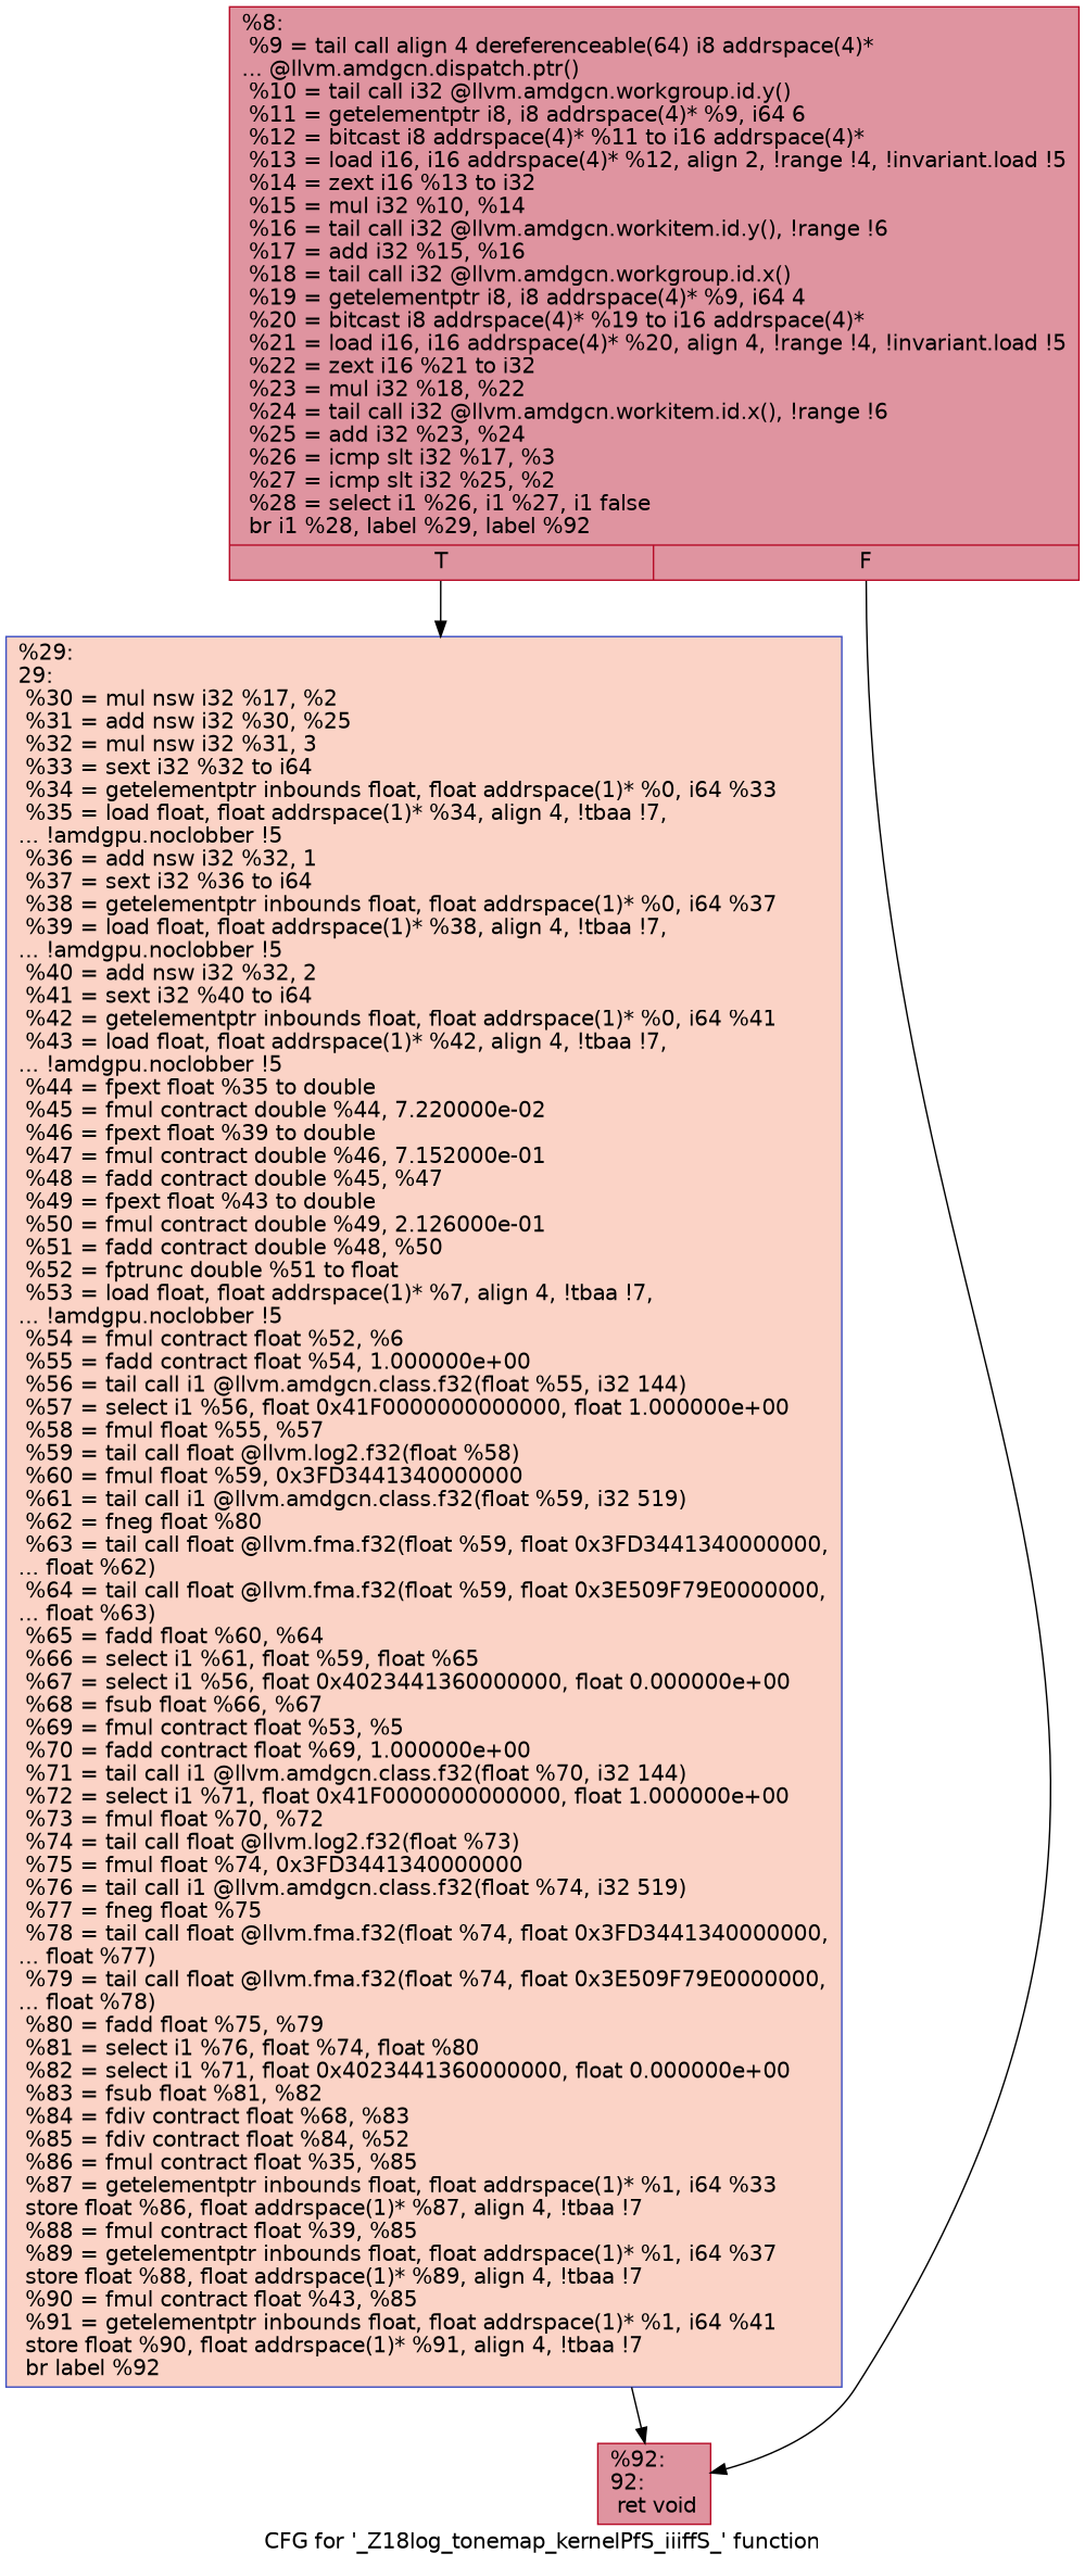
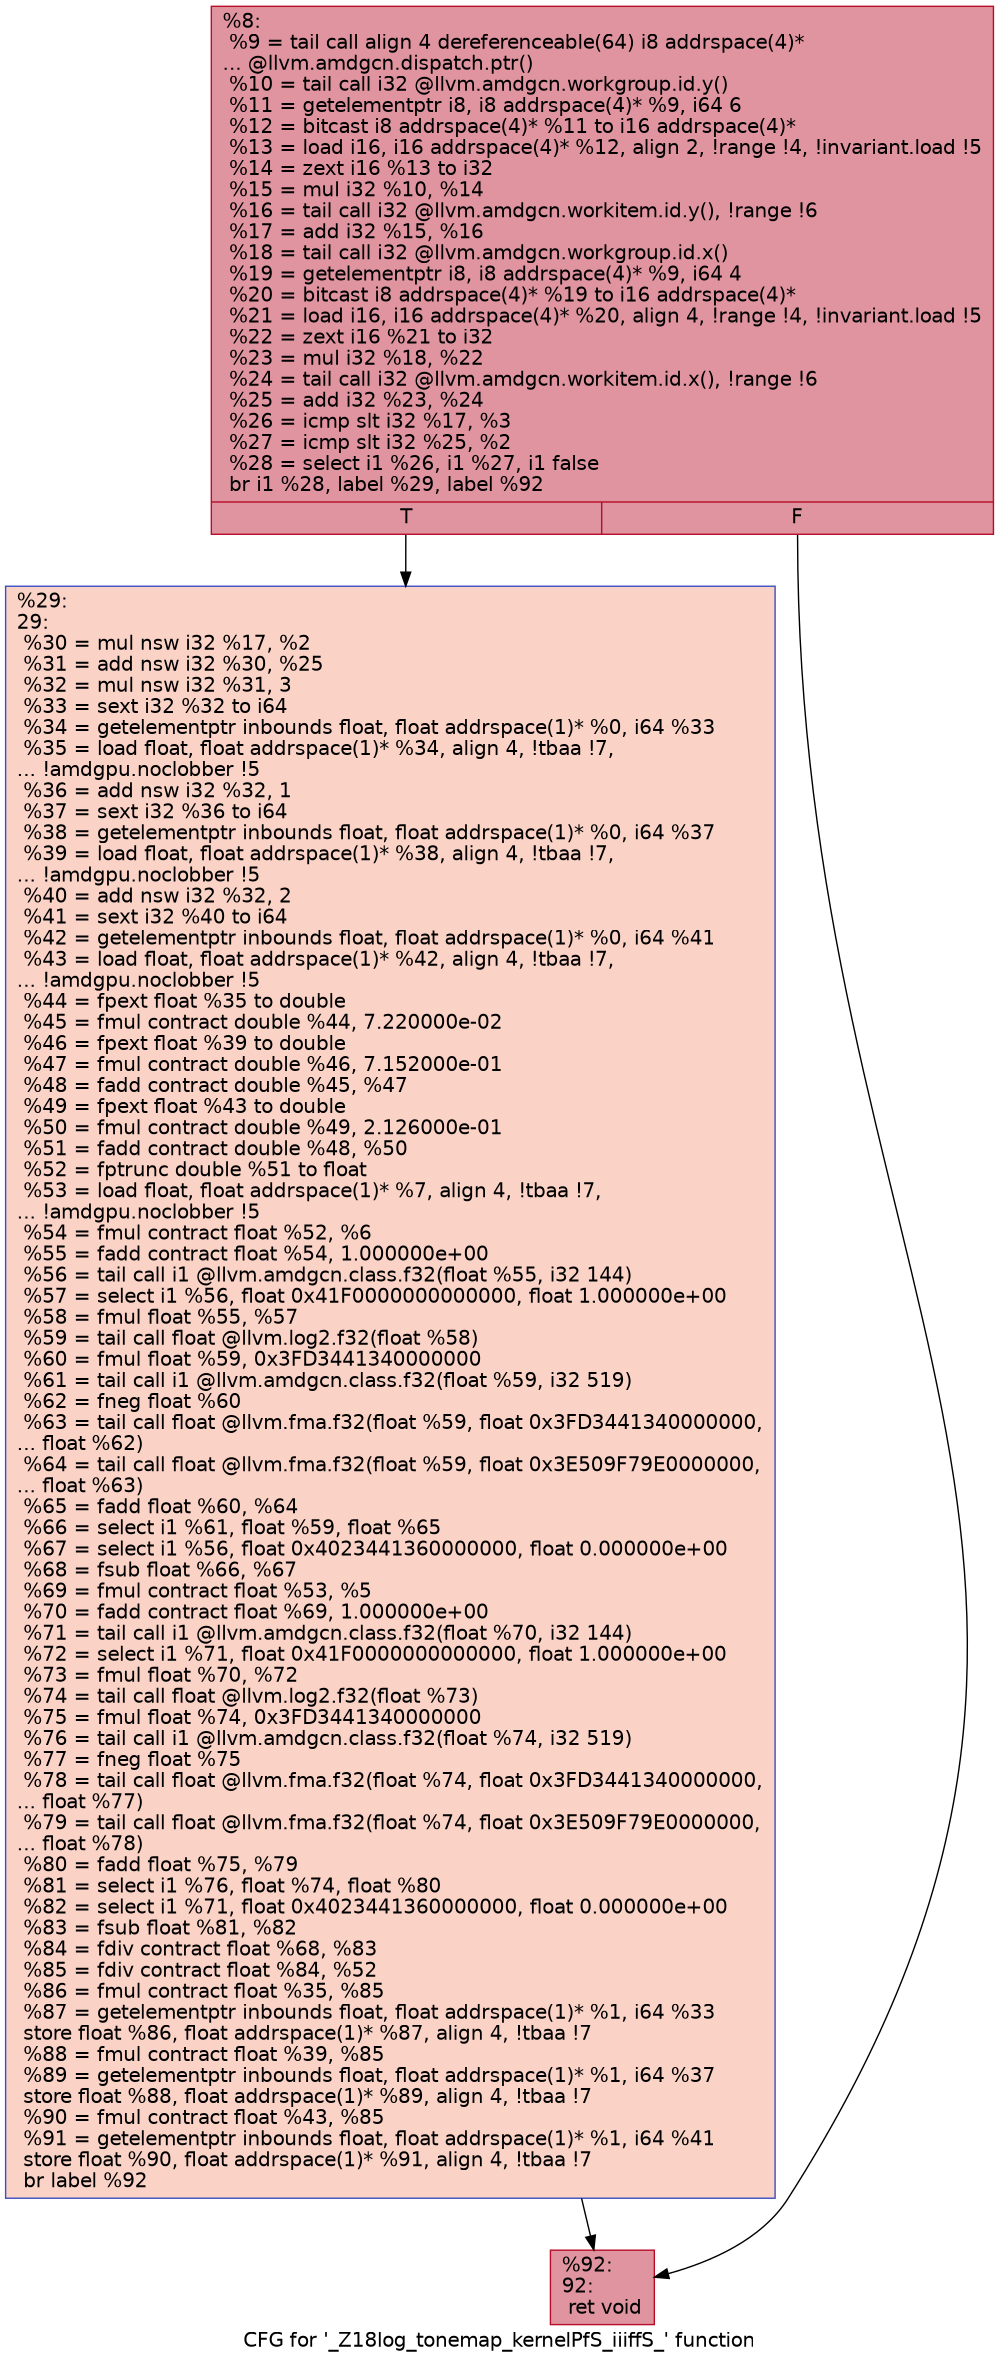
  digraph {
    label="CFG for '_Z18log_tonemap_kernelPfS_iiiffS_' function"
    fontname="DejaVu Sans"
    node [color="#b70d28ff" fillcolor="#b70d2870" shape=record style=filled fontname="DejaVu Sans"]
    edge [fontname="DejaVu Sans"]
    n1 [label="{%8:\l  %9 = tail call align 4 dereferenceable(64) i8 addrspace(4)*\l... @llvm.amdgcn.dispatch.ptr()\l  %10 = tail call i32 @llvm.amdgcn.workgroup.id.y()\l  %11 = getelementptr i8, i8 addrspace(4)* %9, i64 6\l  %12 = bitcast i8 addrspace(4)* %11 to i16 addrspace(4)*\l  %13 = load i16, i16 addrspace(4)* %12, align 2, !range !4, !invariant.load !5\l  %14 = zext i16 %13 to i32\l  %15 = mul i32 %10, %14\l  %16 = tail call i32 @llvm.amdgcn.workitem.id.y(), !range !6\l  %17 = add i32 %15, %16\l  %18 = tail call i32 @llvm.amdgcn.workgroup.id.x()\l  %19 = getelementptr i8, i8 addrspace(4)* %9, i64 4\l  %20 = bitcast i8 addrspace(4)* %19 to i16 addrspace(4)*\l  %21 = load i16, i16 addrspace(4)* %20, align 4, !range !4, !invariant.load !5\l  %22 = zext i16 %21 to i32\l  %23 = mul i32 %18, %22\l  %24 = tail call i32 @llvm.amdgcn.workitem.id.x(), !range !6\l  %25 = add i32 %23, %24\l  %26 = icmp slt i32 %17, %3\l  %27 = icmp slt i32 %25, %2\l  %28 = select i1 %26, i1 %27, i1 false\l  br i1 %28, label %29, label %92\l|{<s0>T|<s1>F}}"]
-   n2 [color="#3d50c3ff" fillcolor="#f59c7d70" label="{%29:\l29:                                               \l  %30 = mul nsw i32 %17, %2\l  %31 = add nsw i32 %30, %25\l  %32 = mul nsw i32 %31, 3\l  %33 = sext i32 %32 to i64\l  %34 = getelementptr inbounds float, float addrspace(1)* %0, i64 %33\l  %35 = load float, float addrspace(1)* %34, align 4, !tbaa !7,\l... !amdgpu.noclobber !5\l  %36 = add nsw i32 %32, 1\l  %37 = sext i32 %36 to i64\l  %38 = getelementptr inbounds float, float addrspace(1)* %0, i64 %37\l  %39 = load float, float addrspace(1)* %38, align 4, !tbaa !7,\l... !amdgpu.noclobber !5\l  %40 = add nsw i32 %32, 2\l  %41 = sext i32 %40 to i64\l  %42 = getelementptr inbounds float, float addrspace(1)* %0, i64 %41\l  %43 = load float, float addrspace(1)* %42, align 4, !tbaa !7,\l... !amdgpu.noclobber !5\l  %44 = fpext float %35 to double\l  %45 = fmul contract double %44, 7.220000e-02\l  %46 = fpext float %39 to double\l  %47 = fmul contract double %46, 7.152000e-01\l  %48 = fadd contract double %45, %47\l  %49 = fpext float %43 to double\l  %50 = fmul contract double %49, 2.126000e-01\l  %51 = fadd contract double %48, %50\l  %52 = fptrunc double %51 to float\l  %53 = load float, float addrspace(1)* %7, align 4, !tbaa !7,\l... !amdgpu.noclobber !5\l  %54 = fmul contract float %52, %6\l  %55 = fadd contract float %54, 1.000000e+00\l  %56 = tail call i1 @llvm.amdgcn.class.f32(float %55, i32 144)\l  %57 = select i1 %56, float 0x41F0000000000000, float 1.000000e+00\l  %58 = fmul float %55, %57\l  %59 = tail call float @llvm.log2.f32(float %58)\l  %60 = fmul float %59, 0x3FD3441340000000\l  %61 = tail call i1 @llvm.amdgcn.class.f32(float %59, i32 519)\l  %62 = fneg float %80\l  %63 = tail call float @llvm.fma.f32(float %59, float 0x3FD3441340000000,\l... float %62)\l  %64 = tail call float @llvm.fma.f32(float %59, float 0x3E509F79E0000000,\l... float %63)\l  %65 = fadd float %60, %64\l  %66 = select i1 %61, float %59, float %65\l  %67 = select i1 %56, float 0x4023441360000000, float 0.000000e+00\l  %68 = fsub float %66, %67\l  %69 = fmul contract float %53, %5\l  %70 = fadd contract float %69, 1.000000e+00\l  %71 = tail call i1 @llvm.amdgcn.class.f32(float %70, i32 144)\l  %72 = select i1 %71, float 0x41F0000000000000, float 1.000000e+00\l  %73 = fmul float %70, %72\l  %74 = tail call float @llvm.log2.f32(float %73)\l  %75 = fmul float %74, 0x3FD3441340000000\l  %76 = tail call i1 @llvm.amdgcn.class.f32(float %74, i32 519)\l  %77 = fneg float %75\l  %78 = tail call float @llvm.fma.f32(float %74, float 0x3FD3441340000000,\l... float %77)\l  %79 = tail call float @llvm.fma.f32(float %74, float 0x3E509F79E0000000,\l... float %78)\l  %80 = fadd float %75, %79\l  %81 = select i1 %76, float %74, float %80\l  %82 = select i1 %71, float 0x4023441360000000, float 0.000000e+00\l  %83 = fsub float %81, %82\l  %84 = fdiv contract float %68, %83\l  %85 = fdiv contract float %84, %52\l  %86 = fmul contract float %35, %85\l  %87 = getelementptr inbounds float, float addrspace(1)* %1, i64 %33\l  store float %86, float addrspace(1)* %87, align 4, !tbaa !7\l  %88 = fmul contract float %39, %85\l  %89 = getelementptr inbounds float, float addrspace(1)* %1, i64 %37\l  store float %88, float addrspace(1)* %89, align 4, !tbaa !7\l  %90 = fmul contract float %43, %85\l  %91 = getelementptr inbounds float, float addrspace(1)* %1, i64 %41\l  store float %90, float addrspace(1)* %91, align 4, !tbaa !7\l  br label %92\l}"]
+   n2 [color="#3d50c3ff" fillcolor="#f59c7d70" label="{%29:\l29:                                               \l  %30 = mul nsw i32 %17, %2\l  %31 = add nsw i32 %30, %25\l  %32 = mul nsw i32 %31, 3\l  %33 = sext i32 %32 to i64\l  %34 = getelementptr inbounds float, float addrspace(1)* %0, i64 %33\l  %35 = load float, float addrspace(1)* %34, align 4, !tbaa !7,\l... !amdgpu.noclobber !5\l  %36 = add nsw i32 %32, 1\l  %37 = sext i32 %36 to i64\l  %38 = getelementptr inbounds float, float addrspace(1)* %0, i64 %37\l  %39 = load float, float addrspace(1)* %38, align 4, !tbaa !7,\l... !amdgpu.noclobber !5\l  %40 = add nsw i32 %32, 2\l  %41 = sext i32 %40 to i64\l  %42 = getelementptr inbounds float, float addrspace(1)* %0, i64 %41\l  %43 = load float, float addrspace(1)* %42, align 4, !tbaa !7,\l... !amdgpu.noclobber !5\l  %44 = fpext float %35 to double\l  %45 = fmul contract double %44, 7.220000e-02\l  %46 = fpext float %39 to double\l  %47 = fmul contract double %46, 7.152000e-01\l  %48 = fadd contract double %45, %47\l  %49 = fpext float %43 to double\l  %50 = fmul contract double %49, 2.126000e-01\l  %51 = fadd contract double %48, %50\l  %52 = fptrunc double %51 to float\l  %53 = load float, float addrspace(1)* %7, align 4, !tbaa !7,\l... !amdgpu.noclobber !5\l  %54 = fmul contract float %52, %6\l  %55 = fadd contract float %54, 1.000000e+00\l  %56 = tail call i1 @llvm.amdgcn.class.f32(float %55, i32 144)\l  %57 = select i1 %56, float 0x41F0000000000000, float 1.000000e+00\l  %58 = fmul float %55, %57\l  %59 = tail call float @llvm.log2.f32(float %58)\l  %60 = fmul float %59, 0x3FD3441340000000\l  %61 = tail call i1 @llvm.amdgcn.class.f32(float %59, i32 519)\l  %62 = fneg float %60\l  %63 = tail call float @llvm.fma.f32(float %59, float 0x3FD3441340000000,\l... float %62)\l  %64 = tail call float @llvm.fma.f32(float %59, float 0x3E509F79E0000000,\l... float %63)\l  %65 = fadd float %60, %64\l  %66 = select i1 %61, float %59, float %65\l  %67 = select i1 %56, float 0x4023441360000000, float 0.000000e+00\l  %68 = fsub float %66, %67\l  %69 = fmul contract float %53, %5\l  %70 = fadd contract float %69, 1.000000e+00\l  %71 = tail call i1 @llvm.amdgcn.class.f32(float %70, i32 144)\l  %72 = select i1 %71, float 0x41F0000000000000, float 1.000000e+00\l  %73 = fmul float %70, %72\l  %74 = tail call float @llvm.log2.f32(float %73)\l  %75 = fmul float %74, 0x3FD3441340000000\l  %76 = tail call i1 @llvm.amdgcn.class.f32(float %74, i32 519)\l  %77 = fneg float %75\l  %78 = tail call float @llvm.fma.f32(float %74, float 0x3FD3441340000000,\l... float %77)\l  %79 = tail call float @llvm.fma.f32(float %74, float 0x3E509F79E0000000,\l... float %78)\l  %80 = fadd float %75, %79\l  %81 = select i1 %76, float %74, float %80\l  %82 = select i1 %71, float 0x4023441360000000, float 0.000000e+00\l  %83 = fsub float %81, %82\l  %84 = fdiv contract float %68, %83\l  %85 = fdiv contract float %84, %52\l  %86 = fmul contract float %35, %85\l  %87 = getelementptr inbounds float, float addrspace(1)* %1, i64 %33\l  store float %86, float addrspace(1)* %87, align 4, !tbaa !7\l  %88 = fmul contract float %39, %85\l  %89 = getelementptr inbounds float, float addrspace(1)* %1, i64 %37\l  store float %88, float addrspace(1)* %89, align 4, !tbaa !7\l  %90 = fmul contract float %43, %85\l  %91 = getelementptr inbounds float, float addrspace(1)* %1, i64 %41\l  store float %90, float addrspace(1)* %91, align 4, !tbaa !7\l  br label %92\l}"]
    n3 [label="{%92:\l92:                                               \l  ret void\l}"]
    n1 -> n2 [tailport=s0]
    n1 -> n3 [tailport=s1]
    n2 -> n3
  }
